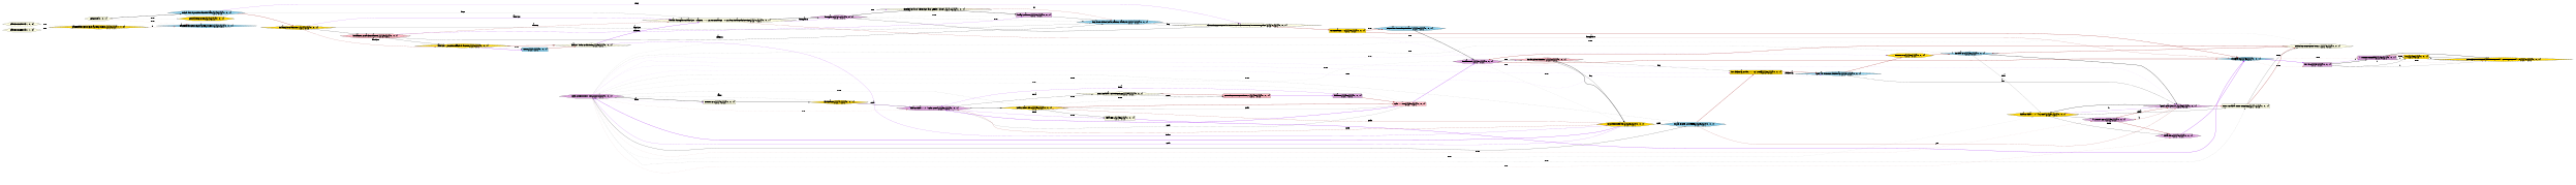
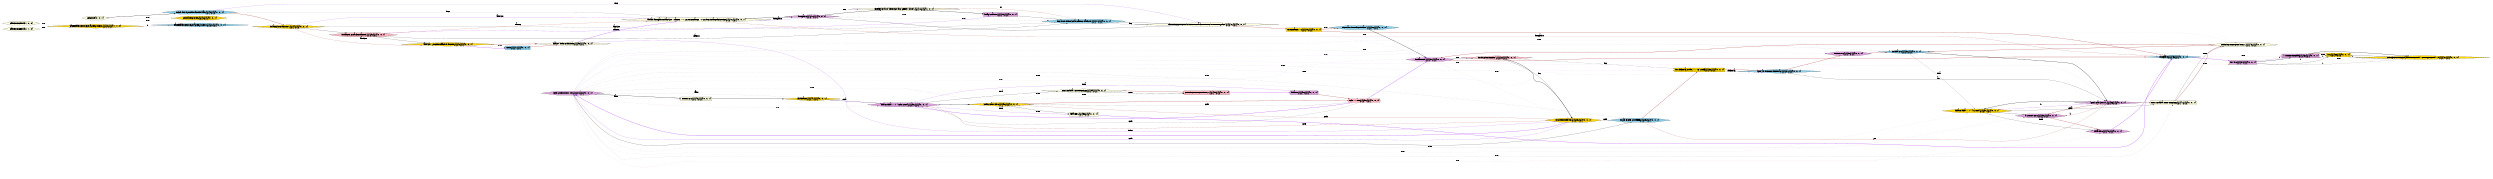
  digraph {
    rankdir=LR
    node [fillcolor=plum shape=hexagon style=filled]
    edge [color=brown style=bold]
    n1 [label="(code & 0x80000000) != 0@@@24@@@['0', '0', '1']"]
    n2 [label="delta = (delta << 7) | (code & 0x7f)@@@51@@@['0', '0', '1']"]
    n3 [fillcolor=lightyellow label="counts.incrementCount(tnum,1)@@@42@@@['0', '0', '1']"]
-   n4 [fillcolor=gold label="int tnum = 0@@@28@@@['0', '0', '1']"]
+   n4 [label="int tnum = 0@@@28@@@['0', '0', '1']"]
    n5 [label="(b & 0x80) == 0@@@38@@@['0', '0', '1']"]
    n6 [fillcolor=lightpink label="code >>>= 8@@@58@@@['0', '0', '1']" shape=note]
    n7 [fillcolor=skyblue label="byte(( arr = tnums(whichArray(@@@27@@@['0', '0', '1']" shape=diamond]
    n8 [fillcolor=gold label="delta = (delta << 7) | (b & 0x7f)@@@37@@@['0', '0', '1']"]
    n9 [label="delta == 0@@@40@@@['0', '0', '1']"]
    n10 [fillcolor=skyblue label="int delta = 0@@@32@@@['0', '0', '1']" shape=diamond]
    n11 [fillcolor=lightyellow label="tnum += delta - TNUM_OFFSET@@@41@@@['0', '0', '1']" shape=note]
    n12 [fillcolor=skyblue label="int pos = code & 0x7fffffff@@@25@@@['0', '0', '1']"]
    n13 [fillcolor=gold label="(code & 0x80) == 0@@@52@@@['0', '0', '1']" shape=diamond]
    n14 [fillcolor=lightyellow label="int tnum = 0@@@46@@@['0', '0', '1']" shape=note]
    n15 [fillcolor=gold label="int delta = 0@@@47@@@['0', '0', '1']" shape=diamond]
    n16 [fillcolor=gold label="int whichArray = (doc >>> 16) & 0xff@@@26@@@['0', '0', '1']" shape=note]
    n17 [label="byte b = arr(pos++(@@@36@@@['0', '0', '1']" shape=diamond]
    n18 [fillcolor=lightyellow label="delta == 0@@@53@@@['0', '0', '1']" shape=note]
    n19 [fillcolor=lightyellow label="tnum += delta - TNUM_OFFSET@@@54@@@['0', '0', '1']" shape=diamond]
    n20 [label="iter.hasNext()@@@21@@@['0', '0', '1']"]
    n21 [fillcolor=skyblue label="doNegative@@@63@@@['0', '0', '1']" shape=diamond]
    n22 [fillcolor=lightpink label="counts.incrementCount(tnum,1)@@@55@@@['0', '0', '1']" shape=note]
    n23 [fillcolor=skyblue label="DocSet docs = processor.fcontext.base@@@3@@@['0', '0', '1']"]
    n24 [fillcolor=lightyellow label="boolean doNegative = baseSize > maxDoc >> 1 && termInstances > 0 && docs instanceof BitDocSet@@@10@@@['0', '0', '1']"]
    n25 [fillcolor=lightyellow label="counts.incrementCount(tt.termNum,searcher.numDocs(tt.termQuery,docs))@@@17@@@['0', '0', '1']" shape=diamond]
    n26 [fillcolor=gold label="int baseSize = docs.size()@@@4@@@['0', '0', '1']" shape=diamond]
    n27 [label="doNegative@@@11@@@['0', '0', '1']" shape=diamond]
    n28 [fillcolor=gold label="termInstances > 0@@@19@@@['0', '0', '1']" shape=note]
    n29 [fillcolor=skyblue label="docs = new BitDocSet(bs,maxDoc - baseSize)@@@14@@@['0', '0', '1']"]
    n30 [fillcolor=lightpink label="int maxDoc = searcher.maxDoc()@@@5@@@['0', '0', '1']"]
    n31 [fillcolor=gold label="baseSize < processor.effectiveMincount@@@6@@@['0', '0', '1']" shape=diamond]
    n32 [fillcolor=lightyellow label="collectDocsGeneric['1', '0', '0']"]
    n33 [fillcolor=gold label="FacetFieldProcessorByArrayUIF processor@@@2@@@['1', '1', '0']" shape=diamond]
    n34 [fillcolor=skyblue label="FacetFieldProcessorByArrayUIF processor@@@2@@@['0', '0', '1']" shape=diamond]
    n35 [fillcolor=lightyellow label="final int(( index = this.index@@@9@@@['0', '0', '1']" shape=diamond]
    n36 [fillcolor=gold label="int code = index(doc(@@@23@@@['0', '0', '1']"]
    n37 [fillcolor=lightyellow label="FixedBitSet bs = ((BitDocSet)docs).getBits().clone()@@@12@@@['0', '0', '1']" shape=diamond]
    n38 [label="bs.flip(0,maxDoc)@@@13@@@['0', '0', '1']" shape=note]
    n39 [label="i < numTermsInField@@@65@@@['0', '0', '1']" shape=note]
    n40 [label="int i = 0@@@64@@@['0', '0', '1']" shape=note]
    n41 [fillcolor=lightpink label="int doc = iter.nextDoc()@@@22@@@['0', '0', '1']" shape=diamond]
    n42 [fillcolor=lightyellow label="getCounts['0', '0', '1']"]
    n43 [fillcolor=gold label="CountSlotAcc counts@@@2@@@['0', '0', '1']"]
    n44 [label="delta = 0@@@56@@@['0', '0', '1']" shape=note]
    n45 [fillcolor=gold label="i++@@@66@@@['0', '0', '1']" shape=note]
    n46 [fillcolor=gold label="counts.incrementCount(i,maxTermCounts(i( - counts.getCount(i) * 2)@@@67@@@['0', '0', '1']" shape=diamond]
    n47 [fillcolor=skyblue label="return@@@7@@@['0', '0', '1']" shape=note]
    n48 [fillcolor=skyblue label="DocIterator iter = docs.iterator()@@@20@@@['0', '0', '1']"]
    n49 [fillcolor=lightyellow label="collectDocsGeneric['0', '1', '0']"]
    n1 -> n2 [label=true style=dotted]
    n1 -> n3 [color=gray40 label=true style=dotted]
    n1 -> n4 [color=purple label=true style=dotted]
    n1 -> n5 [label=true style=dotted]
    n1 -> n6 [color=gray40 label=true style=dotted]
    n1 -> n7 [color=purple label=true style=dotted]
    n1 -> n8 [color=gray40 label=true style=dotted]
    n1 -> n9 [label=true style=dotted]
    n1 -> n10 [color=black label=true style=dotted]
    n1 -> n11 [color=black label=true style=dotted]
    n1 -> n12 [color=gray40]
    n1 -> n12 [color=black label=true style=dotted]
    n1 -> n13 [color=black label=true style=dotted]
    n1 -> n14 [color=black]
    n1 -> n14 [color=purple label=false style=dotted]
    n1 -> n15 [color=black label=false style=dotted]
    n1 -> n16 [color=purple label=true style=dotted]
    n1 -> n17 [color=purple label=true style=dotted]
    n2 -> n13 [color=black]
    n2 -> n18 [color=purple label=delta style=solid]
    n2 -> n19 [color=black label=delta style=solid]
    n3 -> n10
    n3 -> n20
    n4 -> n10
    n5 -> n9
    n5 -> n17
    n6 -> n2 [color=gray40 label=code style=solid]
    n6 -> n2 [color=purple]
    n6 -> n13 [color=gray40 label=code style=solid]
    n6 -> n20 [color=purple]
    n7 -> n4
    n7 -> n17 [color=black label=arr style=solid]
    n8 -> n5 [color=gray40]
    n8 -> n9 [color=black label=delta style=solid]
    n8 -> n11 [color=black label=delta style=solid]
    n9 -> n21 [color=purple]
    n10 -> n8 [color=gray40 label=delta style=solid]
    n10 -> n17 [color=black]
    n11 -> n3 [color=black label=tnum style=solid]
    n11 -> n3
    n12 -> n16
    n12 -> n17 [label=pos style=solid]
    n13 -> n6
    n13 -> n18 [color=gray40]
    n13 -> n18 [color=gray40 label=true style=dotted]
    n13 -> n19 [color=gray40 label=true style=dotted]
    n13 -> n22 [color=black label=true style=dotted]
    n14 -> n15 [color=black]
    n15 -> n2 [color=gray40]
    n15 -> n2 [color=purple label=delta style=solid]
    n16 -> n7
    n16 -> n7 [color=gray40 label=whichArray style=solid]
    n17 -> n5 [label=b style=solid]
    n17 -> n8 [color=black]
    n17 -> n8 [color=purple label=b style=solid]
    n17 -> n11
    n18 -> n21 [color=purple]
    n19 -> n22
    n19 -> n22 [color=black label=tnum style=solid]
    n20 -> n1 [color=gray40 label=true style=dotted]
    n20 -> n21
    n20 -> n36 [color=gray40 label=true style=dotted]
    n20 -> n41 [color=purple label=true style=dotted]
    n20 -> n41 [color=gray40]
    n21 -> n39 [label=true style=dotted]
    n21 -> n40 [color=purple]
    n21 -> n40 [label=true style=dotted]
    n22 -> n44 [color=purple]
    n23 -> n24 [color=gray40 label=docs style=solid]
    n23 -> n25 [color=purple label=docs style=solid]
    n23 -> n26
    n24 -> n21 [label=doNegative style=solid]
    n24 -> n27 [color=black]
    n24 -> n27 [color=purple label=doNegative style=solid]
    n25 -> n28
    n26 -> n24 [color=purple label=baseSize style=solid]
    n26 -> n29 [color=gray40 label=baseSize style=solid]
    n26 -> n30 [color=gray40]
    n26 -> n31 [label=baseSize style=solid]
    n27 -> n25 [color=gray40]
    n27 -> n29 [color=black label=true style=dotted]
    n27 -> n37 [color=purple label=true style=dotted]
    n27 -> n37 [color=black]
    n27 -> n38 [color=gray40 label=true style=dotted]
    n28 -> n20 [color=purple label=true style=dotted]
    n28 -> n21
    n28 -> n48 [color=gray40 label=true style=dotted]
    n28 -> n48
    n29 -> n25 [color=gray40 label=docs style=solid]
    n29 -> n25 [color=gray40]
    n30 -> n24 [label=maxDoc style=solid]
    n30 -> n29 [color=black label=maxDoc style=solid]
    n30 -> n31 [color=gray40]
    n30 -> n38 [color=purple label=maxDoc style=solid]
    n31 -> n35
    n31 -> n47 [color=purple]
    n31 -> n47 [color=black label=true style=dotted]
    n32 -> n33 [color=gray40 label=true style=dotted]
    n33 -> n34 [label=0 style=dashed]
    n35 -> n24 [color=purple]
    n35 -> n36 [color=purple label=index style=solid]
    n36 -> n1 [color=purple]
    n36 -> n1 [color=purple label=code style=solid]
    n36 -> n2 [label=code style=solid]
    n36 -> n12 [color=gray40 label=code style=solid]
    n36 -> n13 [label=code style=solid]
    n37 -> n29 [label=bs style=solid]
    n37 -> n38 [color=black]
    n38 -> n29 [color=gray40]
    n39 -> n45 [color=black label=true style=dotted]
    n39 -> n46 [color=black]
    n39 -> n46 [label=true style=dotted]
    n40 -> n39 [color=black]
    n40 -> n39 [color=purple label=i style=solid]
    n40 -> n45 [color=black label=i style=solid]
    n40 -> n46 [color=gray40 label=i style=solid]
    n41 -> n16 [color=gray40 label=doc style=solid]
    n41 -> n36 [color=black label=doc style=solid]
    n41 -> n36 [color=black]
    n42 -> n23 [color=black]
    n42 -> n34 [label=true style=dotted]
    n42 -> n43 [color=gray40 label=true style=dotted]
    n44 -> n2 [color=purple label=delta style=solid]
    n44 -> n6
    n45 -> n39 [color=gray40 label=i style=solid]
    n45 -> n39
    n45 -> n46 [color=black label=i style=solid]
    n46 -> n45 [color=gray40]
    n47 -> n35
    n48 -> n20 [color=black]
    n49 -> n33 [color=gray40 label=true style=dotted]
  }
